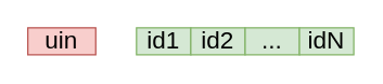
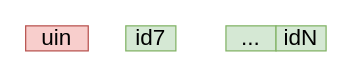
  <mxCell id="0" />
  <mxCell id="1" parent="0" />
  <mxCell id="2" value="&lt;font style=&quot;font-size: 18px&quot;&gt;uin&lt;/font&gt;" style="rounded=0;whiteSpace=wrap;html=1;fillColor=#f8cecc;strokeColor=#b85450;" vertex="1" parent="1"><mxGeometry x="20" y="20" width="50" height="20" as="geometry" /></mxCell>
- <mxCell id="3" value="&lt;font style=&quot;font-size: 18px&quot;&gt;id1&lt;/font&gt;" style="rounded=0;whiteSpace=wrap;html=1;fillColor=#d5e8d4;strokeColor=#82b366;" vertex="1" parent="1"><mxGeometry x="100" y="20" width="40" height="20" as="geometry" /></mxCell>
- <mxCell id="4" value="&lt;font style=&quot;font-size: 18px&quot;&gt;id2&lt;/font&gt;" style="rounded=0;whiteSpace=wrap;html=1;fillColor=#d5e8d4;strokeColor=#82b366;" vertex="1" parent="1"><mxGeometry x="140" y="20" width="40" height="20" as="geometry" /></mxCell>
+ <mxCell id="3" value="&lt;font style=&quot;font-size: 18px&quot;&gt;id7&lt;/font&gt;" style="rounded=0;whiteSpace=wrap;html=1;fillColor=#d5e8d4;strokeColor=#82b366;" vertex="1" parent="1"><mxGeometry x="100" y="20" width="40" height="20" as="geometry" /></mxCell>
  <mxCell id="5" value="&lt;font style=&quot;font-size: 18px&quot;&gt;...&lt;/font&gt;" style="rounded=0;whiteSpace=wrap;html=1;fillColor=#d5e8d4;strokeColor=#82b366;" vertex="1" parent="1"><mxGeometry x="180" y="20" width="40" height="20" as="geometry" /></mxCell>
  <mxCell id="6" value="&lt;font style=&quot;font-size: 18px&quot;&gt;idN&lt;/font&gt;" style="rounded=0;whiteSpace=wrap;html=1;fillColor=#d5e8d4;strokeColor=#82b366;" vertex="1" parent="1"><mxGeometry x="220" y="20" width="40" height="20" as="geometry" /></mxCell>
